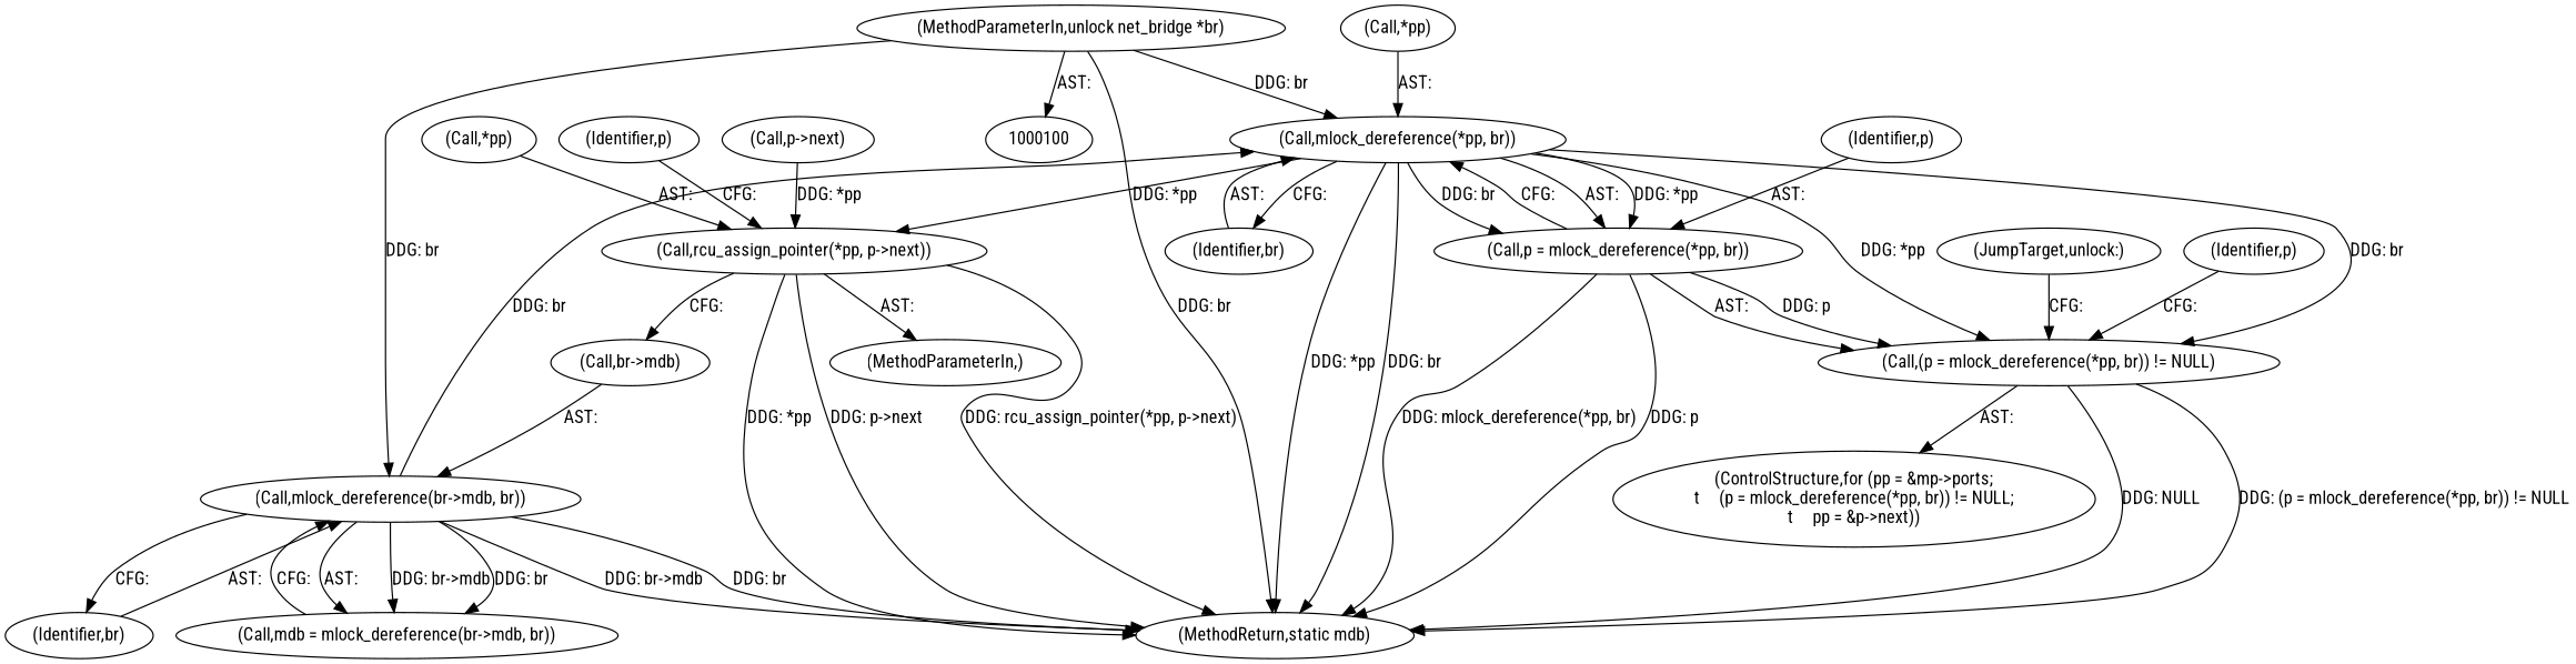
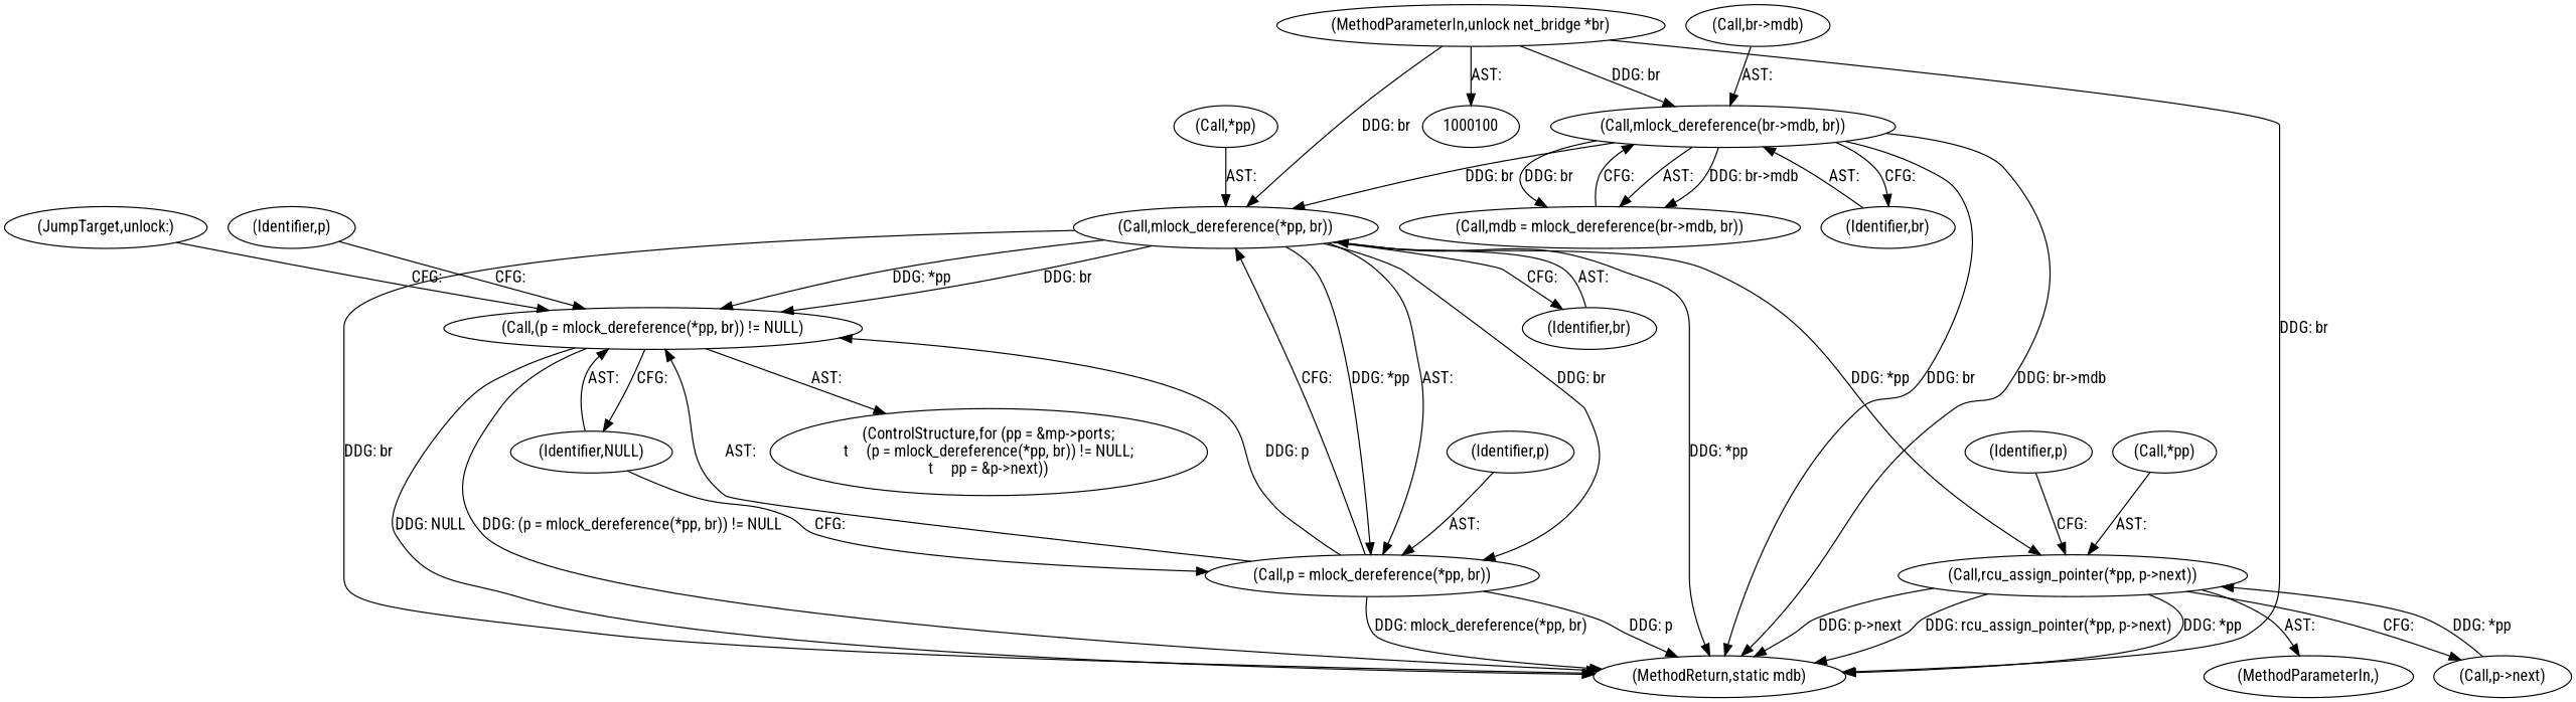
  digraph {
    fontname="Roboto Condensed"
    node [fontname="Roboto Condensed"]
    edge [fontname="Roboto Condensed"]
    n1 [label="(Call,mlock_dereference(*pp, br))"]
    n2 [label="(Call,(p = mlock_dereference(*pp, br)) != NULL)"]
    n3 [label="(Call,p = mlock_dereference(*pp, br))"]
    n4 [label="(Call,rcu_assign_pointer(*pp, p->next))"]
    n5 [label="(MethodReturn,static mdb)"]
    n6 [label="(Identifier,br)"]
+   n7 [label="(Identifier,NULL)"]
    n8 [label="(ControlStructure,for (pp = &mp->ports;\n\t     (p = mlock_dereference(*pp, br)) != NULL;\n\t     pp = &p->next))"]
    n9 [label="(MethodParameterIn,)"]
    n10 [label="(Call,p->next)"]
    n11 [label="(Call,mlock_dereference(br->mdb, br))"]
    n12 [label="(Identifier,br)"]
    n13 [label="(Call,mdb = mlock_dereference(br->mdb, br))"]
    n14 [label="(MethodParameterIn,unlock net_bridge *br)"]
    1000100
    n16 [label="(Call,*pp)"]
    n17 [label="(Call,br->mdb)"]
    n18 [label="(Call,*pp)"]
    n19 [label="(Identifier,p)"]
    n20 [label="(Identifier,p)"]
    n21 [label="(JumpTarget,unlock:)"]
    n22 [label="(Identifier,p)"]
    n1 -> n2 [label="DDG: *pp"]
    n1 -> n2 [label="DDG: br"]
    n1 -> n3 [label="AST: "]
    n1 -> n3 [label="DDG: *pp"]
    n1 -> n3 [label="DDG: br"]
    n1 -> n4 [label="DDG: *pp"]
    n1 -> n5 [label="DDG: br"]
    n1 -> n5 [label="DDG: *pp"]
    n1 -> n6 [label="CFG: "]
    n2 -> n5 [label="DDG: (p = mlock_dereference(*pp, br)) != NULL"]
    n2 -> n5 [label="DDG: NULL"]
+   n2 -> n7 [label="CFG: "]
    n2 -> n8 [label="AST: "]
    n3 -> n1 [label="CFG: "]
    n3 -> n2 [label="AST: "]
    n3 -> n2 [label="DDG: p"]
    n3 -> n5 [label="DDG: p"]
    n3 -> n5 [label="DDG: mlock_dereference(*pp, br)"]
    n4 -> n5 [label="DDG: *pp"]
    n4 -> n5 [label="DDG: p->next"]
    n4 -> n5 [label="DDG: rcu_assign_pointer(*pp, p->next)"]
    n4 -> n9 [label="AST: "]
-   n4 -> n17 [label="CFG: "]
+   n4 -> n10 [label="CFG: "]
    n6 -> n1 [label="AST: "]
+   n7 -> n2 [label="AST: "]
+   n7 -> n3 [label="CFG: "]
    n10 -> n4 [label="DDG: *pp"]
    n11 -> n1 [label="DDG: br"]
    n11 -> n5 [label="DDG: br->mdb"]
    n11 -> n5 [label="DDG: br"]
    n11 -> n12 [label="CFG: "]
    n11 -> n13 [label="AST: "]
    n11 -> n13 [label="DDG: br->mdb"]
    n11 -> n13 [label="DDG: br"]
    n12 -> n11 [label="AST: "]
    n13 -> n11 [label="CFG: "]
    n14 -> n1 [label="DDG: br"]
    n14 -> n5 [label="DDG: br"]
    n14 -> n11 [label="DDG: br"]
    n14 -> 1000100 [label="AST: "]
    n16 -> n4 [label="AST: "]
    n17 -> n11 [label="AST: "]
    n18 -> n1 [label="AST: "]
    n19 -> n3 [label="AST: "]
    n20 -> n4 [label="CFG: "]
    n21 -> n2 [label="CFG: "]
    n22 -> n2 [label="CFG: "]
  }
